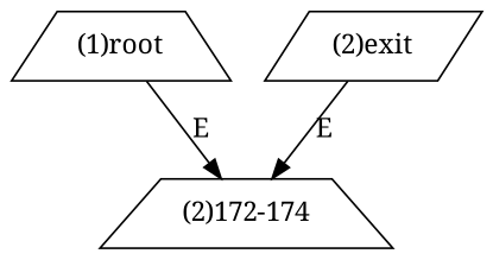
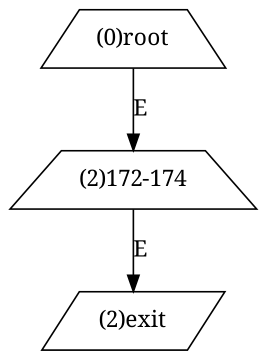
  digraph {
    fontname="Noto Serif"
    node [fontname="Noto Serif" shape=trapezium]
    edge [fontname="Noto Serif"]
-   n1 [label="(1)root"]
+   n1 [label="(0)root"]
    n2 [label="(2)172-174"]
    n3 [label="(2)exit" shape=parallelogram]
    n1 -> n2 [label=E]
-   n3 -> n2 [label=E]
+   n2 -> n3 [label=E]
  }
